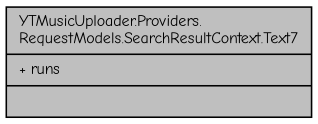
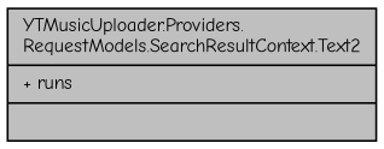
  digraph {
    fontname="Comic Neue"
-   n1 [color=black fillcolor=grey75 fontcolor=black fontname="Comic Neue" fontsize=10 height=0.2 label="{YTMusicUploader.Providers.\lRequestModels.SearchResultContext.Text7\n|+ runs\l|}" shape=record style=filled width=0.4]
+   n1 [color=black fillcolor=grey75 fontcolor=black fontname="Comic Neue" fontsize=10 height=0.2 label="{YTMusicUploader.Providers.\lRequestModels.SearchResultContext.Text2\n|+ runs\l|}" shape=record style=filled width=0.4]
  }
